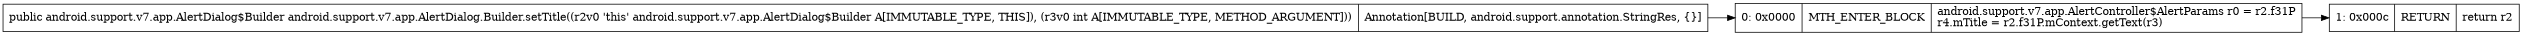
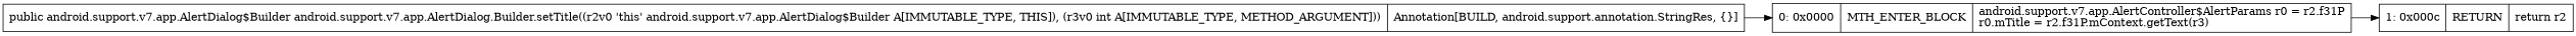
  digraph {
    rankdir=LR
    node [shape=record]
-   n1 [label="{0\:\ 0x0000|MTH_ENTER_BLOCK\l|android.support.v7.app.AlertController$AlertParams r0 = r2.f31P\lr4.mTitle = r2.f31P.mContext.getText(r3)\l}"]
+   n1 [label="{0\:\ 0x0000|MTH_ENTER_BLOCK\l|android.support.v7.app.AlertController$AlertParams r0 = r2.f31P\lr0.mTitle = r2.f31P.mContext.getText(r3)\l}"]
    n2 [label="{1\:\ 0x000c|RETURN\l|return r2\l}"]
    n3 [label="{public android.support.v7.app.AlertDialog$Builder android.support.v7.app.AlertDialog.Builder.setTitle((r2v0 'this' android.support.v7.app.AlertDialog$Builder A[IMMUTABLE_TYPE, THIS]), (r3v0 int A[IMMUTABLE_TYPE, METHOD_ARGUMENT]))  | Annotation[BUILD, android.support.annotation.StringRes, \{\}]\l}"]
    n1 -> n2
    n3 -> n1
  }
